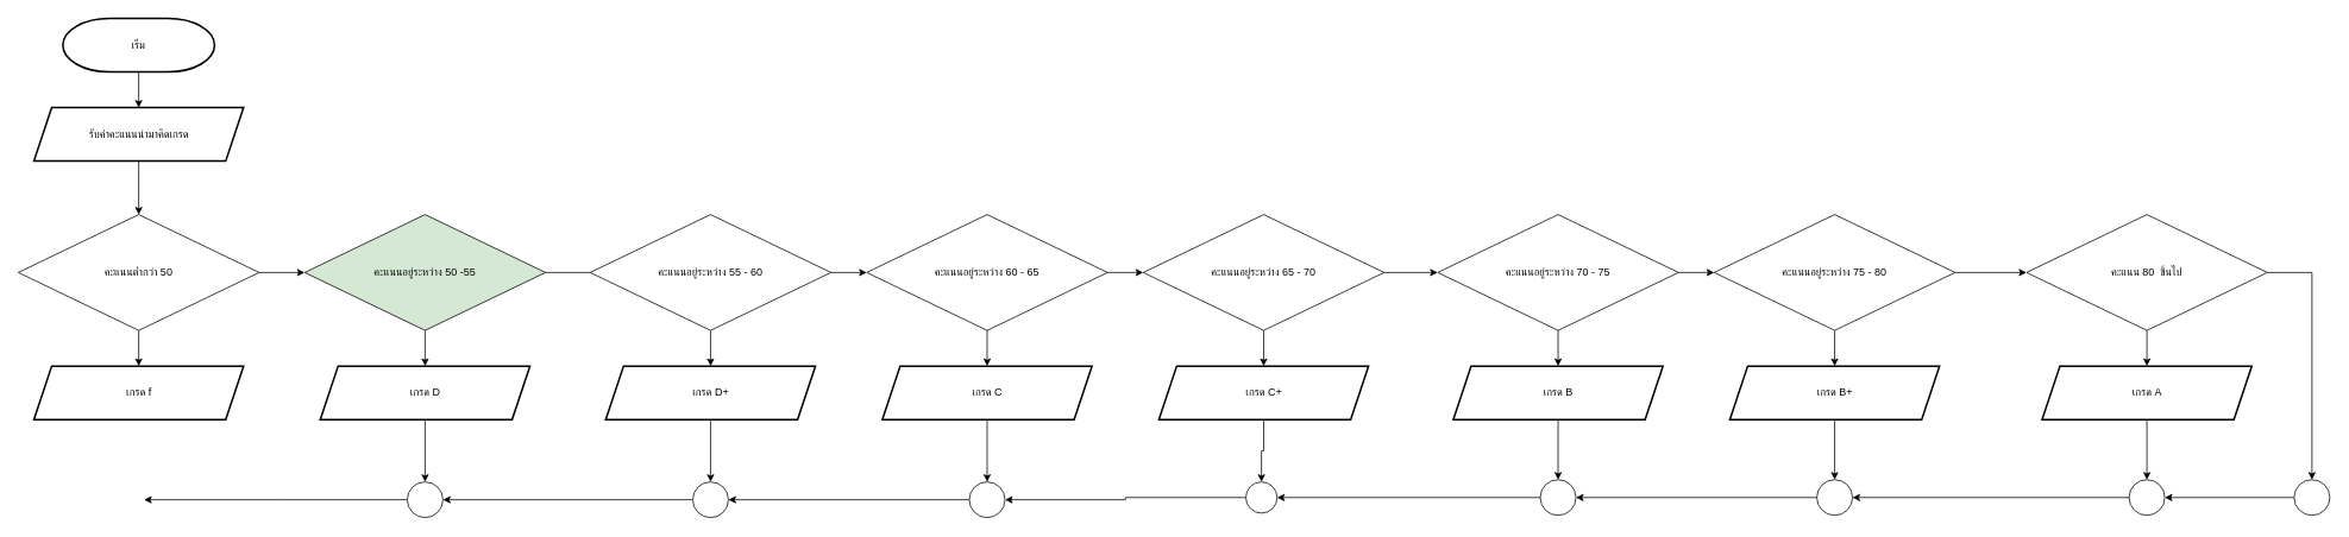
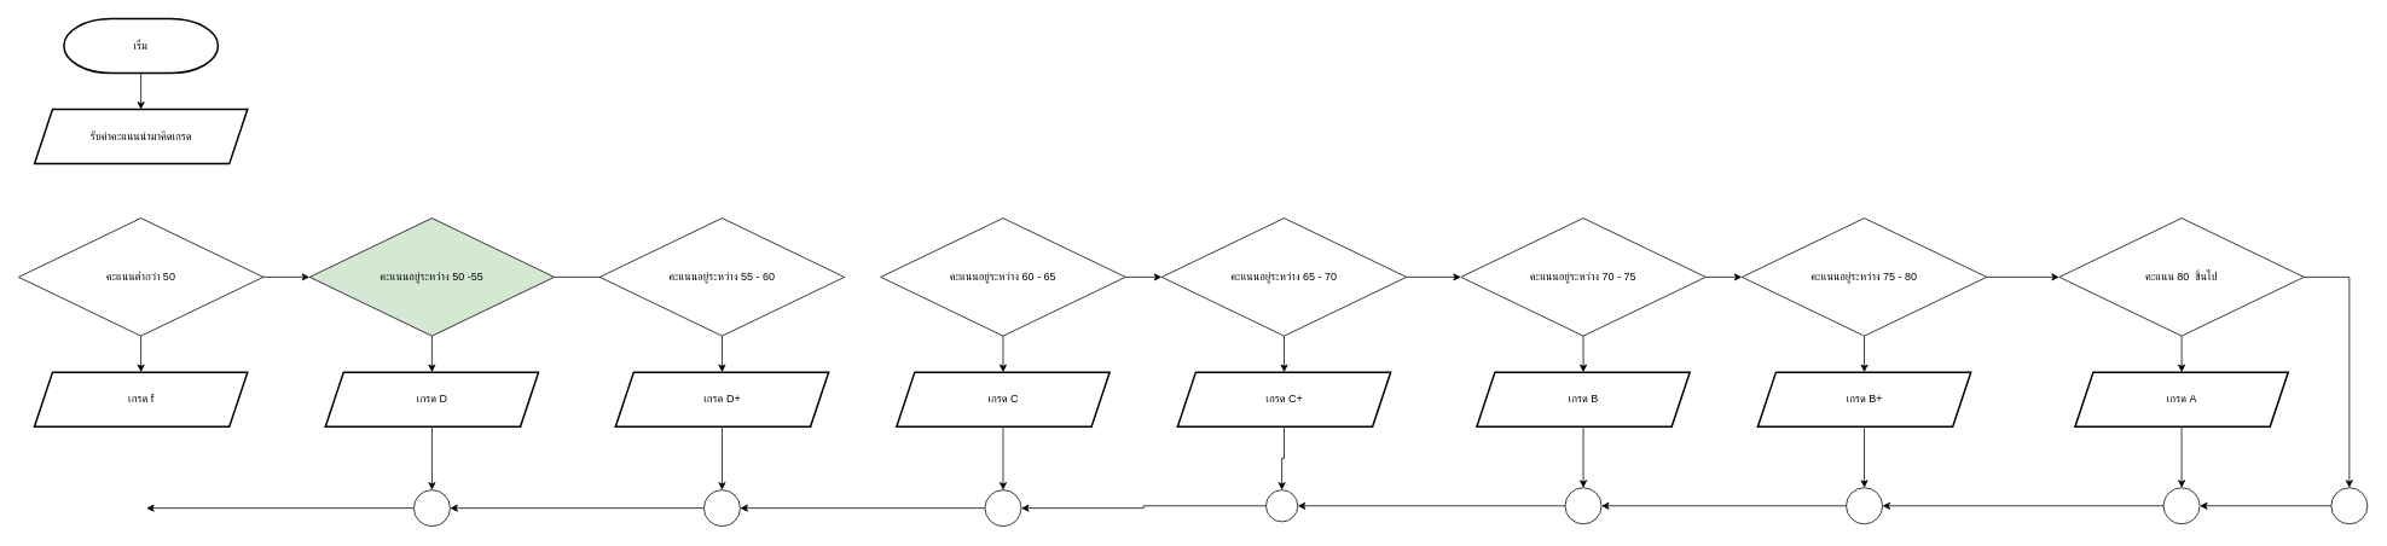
  <mxCell id="0" />
  <mxCell id="1" parent="0" />
  <mxCell id="2" value="" style="edgeStyle=orthogonalEdgeStyle;rounded=0;orthogonalLoop=1;jettySize=auto;html=1;" edge="1" parent="1" source="3" target="5"><mxGeometry relative="1" as="geometry" /></mxCell>
  <mxCell id="3" value="เริ่ม" style="strokeWidth=2;html=1;shape=mxgraph.flowchart.terminator;whiteSpace=wrap;" parent="1" vertex="1"><mxGeometry x="70" y="20" width="170" height="60" as="geometry" /></mxCell>
- <mxCell id="4" value="" style="edgeStyle=orthogonalEdgeStyle;rounded=0;orthogonalLoop=1;jettySize=auto;html=1;" edge="1" parent="1" source="5" target="8"><mxGeometry relative="1" as="geometry" /></mxCell>
  <mxCell id="5" value="รับค่าคะแนนนำมาคิดเกรด" style="shape=parallelogram;perimeter=parallelogramPerimeter;whiteSpace=wrap;html=1;fixedSize=1;strokeWidth=2;" vertex="1" parent="1"><mxGeometry x="37.5" y="120" width="235" height="60" as="geometry" /></mxCell>
  <mxCell id="6" value="" style="edgeStyle=orthogonalEdgeStyle;rounded=0;orthogonalLoop=1;jettySize=auto;html=1;" edge="1" parent="1" source="8" target="9"><mxGeometry relative="1" as="geometry" /></mxCell>
  <mxCell id="7" value="" style="edgeStyle=orthogonalEdgeStyle;rounded=0;orthogonalLoop=1;jettySize=auto;html=1;" edge="1" parent="1" source="8" target="12"><mxGeometry relative="1" as="geometry" /></mxCell>
  <mxCell id="8" value="คะแนนต่ำกว่า 50" style="rhombus;whiteSpace=wrap;html=1;" vertex="1" parent="1"><mxGeometry x="20" y="240" width="270" height="130" as="geometry" /></mxCell>
  <mxCell id="9" value="&lt;div&gt;เกรด f&lt;/div&gt;" style="shape=parallelogram;perimeter=parallelogramPerimeter;whiteSpace=wrap;html=1;fixedSize=1;strokeWidth=2;" vertex="1" parent="1"><mxGeometry x="37.5" y="410" width="235" height="60" as="geometry" /></mxCell>
  <mxCell id="10" value="" style="edgeStyle=orthogonalEdgeStyle;rounded=0;orthogonalLoop=1;jettySize=auto;html=1;" edge="1" parent="1" source="12" target="14"><mxGeometry relative="1" as="geometry" /></mxCell>
  <mxCell id="11" value="" style="edgeStyle=orthogonalEdgeStyle;rounded=0;orthogonalLoop=1;jettySize=auto;html=1;endArrow=none;" edge="1" parent="1" source="12" target="17"><mxGeometry relative="1" as="geometry" /></mxCell>
  <mxCell id="12" value="คะแนนอยู่ระหว่าง 50 -55" style="rhombus;whiteSpace=wrap;html=1;fillColor=#d5e8d4;" vertex="1" parent="1"><mxGeometry x="341" y="240" width="270" height="130" as="geometry" /></mxCell>
  <mxCell id="13" value="" style="edgeStyle=orthogonalEdgeStyle;rounded=0;orthogonalLoop=1;jettySize=auto;html=1;" edge="1" parent="1" source="14" target="46"><mxGeometry relative="1" as="geometry" /></mxCell>
  <mxCell id="14" value="&lt;div&gt;เกรด D&lt;/div&gt;" style="shape=parallelogram;perimeter=parallelogramPerimeter;whiteSpace=wrap;html=1;fixedSize=1;strokeWidth=2;" vertex="1" parent="1"><mxGeometry x="358.5" y="410" width="235" height="60" as="geometry" /></mxCell>
  <mxCell id="15" value="" style="edgeStyle=orthogonalEdgeStyle;rounded=0;orthogonalLoop=1;jettySize=auto;html=1;" edge="1" parent="1" source="17" target="19"><mxGeometry relative="1" as="geometry" /></mxCell>
- <mxCell id="16" value="" style="edgeStyle=orthogonalEdgeStyle;rounded=0;orthogonalLoop=1;jettySize=auto;html=1;" edge="1" parent="1" source="17" target="22"><mxGeometry relative="1" as="geometry" /></mxCell>
  <mxCell id="17" value="คะแนนอยู่ระหว่าง 55 - 60" style="rhombus;whiteSpace=wrap;html=1;" vertex="1" parent="1"><mxGeometry x="661" y="240" width="270" height="130" as="geometry" /></mxCell>
  <mxCell id="18" value="" style="edgeStyle=orthogonalEdgeStyle;rounded=0;orthogonalLoop=1;jettySize=auto;html=1;" edge="1" parent="1" source="19" target="48"><mxGeometry relative="1" as="geometry" /></mxCell>
  <mxCell id="19" value="&lt;div&gt;เกรด D+&lt;/div&gt;" style="shape=parallelogram;perimeter=parallelogramPerimeter;whiteSpace=wrap;html=1;fixedSize=1;strokeWidth=2;" vertex="1" parent="1"><mxGeometry x="678.5" y="410" width="235" height="60" as="geometry" /></mxCell>
  <mxCell id="20" value="" style="edgeStyle=orthogonalEdgeStyle;rounded=0;orthogonalLoop=1;jettySize=auto;html=1;" edge="1" parent="1" source="22" target="24"><mxGeometry relative="1" as="geometry" /></mxCell>
  <mxCell id="21" value="" style="edgeStyle=orthogonalEdgeStyle;rounded=0;orthogonalLoop=1;jettySize=auto;html=1;" edge="1" parent="1" source="22" target="27"><mxGeometry relative="1" as="geometry" /></mxCell>
  <mxCell id="22" value="คะแนนอยู่ระหว่าง 60 - 65" style="rhombus;whiteSpace=wrap;html=1;" vertex="1" parent="1"><mxGeometry x="971" y="240" width="270" height="130" as="geometry" /></mxCell>
  <mxCell id="23" value="" style="edgeStyle=orthogonalEdgeStyle;rounded=0;orthogonalLoop=1;jettySize=auto;html=1;" edge="1" parent="1" source="24" target="50"><mxGeometry relative="1" as="geometry" /></mxCell>
  <mxCell id="24" value="&lt;div&gt;เกรด C&lt;/div&gt;" style="shape=parallelogram;perimeter=parallelogramPerimeter;whiteSpace=wrap;html=1;fixedSize=1;strokeWidth=2;" vertex="1" parent="1"><mxGeometry x="988.5" y="410" width="235" height="60" as="geometry" /></mxCell>
  <mxCell id="25" value="" style="edgeStyle=orthogonalEdgeStyle;rounded=0;orthogonalLoop=1;jettySize=auto;html=1;" edge="1" parent="1" source="27" target="29"><mxGeometry relative="1" as="geometry" /></mxCell>
  <mxCell id="26" value="" style="edgeStyle=orthogonalEdgeStyle;rounded=0;orthogonalLoop=1;jettySize=auto;html=1;" edge="1" parent="1" source="27" target="32"><mxGeometry relative="1" as="geometry" /></mxCell>
  <mxCell id="27" value="คะแนนอยู่ระหว่าง 65 - 70" style="rhombus;whiteSpace=wrap;html=1;" vertex="1" parent="1"><mxGeometry x="1281" y="240" width="270" height="130" as="geometry" /></mxCell>
  <mxCell id="28" value="" style="edgeStyle=orthogonalEdgeStyle;rounded=0;orthogonalLoop=1;jettySize=auto;html=1;" edge="1" parent="1" source="29" target="52"><mxGeometry relative="1" as="geometry" /></mxCell>
  <mxCell id="29" value="&lt;div&gt;เกรด C+&lt;/div&gt;" style="shape=parallelogram;perimeter=parallelogramPerimeter;whiteSpace=wrap;html=1;fixedSize=1;strokeWidth=2;" vertex="1" parent="1"><mxGeometry x="1298.5" y="410" width="235" height="60" as="geometry" /></mxCell>
  <mxCell id="30" value="" style="edgeStyle=orthogonalEdgeStyle;rounded=0;orthogonalLoop=1;jettySize=auto;html=1;" edge="1" parent="1" source="32" target="34"><mxGeometry relative="1" as="geometry" /></mxCell>
  <mxCell id="31" value="" style="edgeStyle=orthogonalEdgeStyle;rounded=0;orthogonalLoop=1;jettySize=auto;html=1;" edge="1" parent="1" source="32" target="37"><mxGeometry relative="1" as="geometry" /></mxCell>
  <mxCell id="32" value="คะแนนอยู่ระหว่าง 70 - 75" style="rhombus;whiteSpace=wrap;html=1;" vertex="1" parent="1"><mxGeometry x="1611" y="240" width="270" height="130" as="geometry" /></mxCell>
  <mxCell id="33" value="" style="edgeStyle=orthogonalEdgeStyle;rounded=0;orthogonalLoop=1;jettySize=auto;html=1;" edge="1" parent="1" source="34" target="54"><mxGeometry relative="1" as="geometry" /></mxCell>
  <mxCell id="34" value="&lt;div&gt;เกรด B&lt;/div&gt;" style="shape=parallelogram;perimeter=parallelogramPerimeter;whiteSpace=wrap;html=1;fixedSize=1;strokeWidth=2;" vertex="1" parent="1"><mxGeometry x="1628.5" y="410" width="235" height="60" as="geometry" /></mxCell>
  <mxCell id="35" value="" style="edgeStyle=orthogonalEdgeStyle;rounded=0;orthogonalLoop=1;jettySize=auto;html=1;" edge="1" parent="1" source="37" target="39"><mxGeometry relative="1" as="geometry" /></mxCell>
  <mxCell id="36" value="" style="edgeStyle=orthogonalEdgeStyle;rounded=0;orthogonalLoop=1;jettySize=auto;html=1;" edge="1" parent="1" source="37" target="42"><mxGeometry relative="1" as="geometry" /></mxCell>
  <mxCell id="37" value="คะแนนอยู่ระหว่าง 75 - 80" style="rhombus;whiteSpace=wrap;html=1;" vertex="1" parent="1"><mxGeometry x="1921" y="240" width="270" height="130" as="geometry" /></mxCell>
  <mxCell id="38" value="" style="edgeStyle=orthogonalEdgeStyle;rounded=0;orthogonalLoop=1;jettySize=auto;html=1;" edge="1" parent="1" source="39" target="56"><mxGeometry relative="1" as="geometry" /></mxCell>
  <mxCell id="39" value="&lt;div&gt;เกรด B+&lt;/div&gt;" style="shape=parallelogram;perimeter=parallelogramPerimeter;whiteSpace=wrap;html=1;fixedSize=1;strokeWidth=2;" vertex="1" parent="1"><mxGeometry x="1938.5" y="410" width="235" height="60" as="geometry" /></mxCell>
  <mxCell id="40" value="" style="edgeStyle=orthogonalEdgeStyle;rounded=0;orthogonalLoop=1;jettySize=auto;html=1;" edge="1" parent="1" source="42" target="44"><mxGeometry relative="1" as="geometry" /></mxCell>
  <mxCell id="41" style="edgeStyle=orthogonalEdgeStyle;rounded=0;orthogonalLoop=1;jettySize=auto;html=1;entryX=0.5;entryY=0;entryDx=0;entryDy=0;" edge="1" parent="1" source="42" target="60"><mxGeometry relative="1" as="geometry" /></mxCell>
  <mxCell id="42" value="คะแนน 80&amp;nbsp; ขึ้นไป" style="rhombus;whiteSpace=wrap;html=1;" vertex="1" parent="1"><mxGeometry x="2271" y="240" width="270" height="130" as="geometry" /></mxCell>
  <mxCell id="43" value="" style="edgeStyle=orthogonalEdgeStyle;rounded=0;orthogonalLoop=1;jettySize=auto;html=1;" edge="1" parent="1" source="44" target="58"><mxGeometry relative="1" as="geometry" /></mxCell>
  <mxCell id="44" value="&lt;div&gt;เกรด A&lt;/div&gt;" style="shape=parallelogram;perimeter=parallelogramPerimeter;whiteSpace=wrap;html=1;fixedSize=1;strokeWidth=2;" vertex="1" parent="1"><mxGeometry x="2288.5" y="410" width="235" height="60" as="geometry" /></mxCell>
  <mxCell id="45" style="edgeStyle=orthogonalEdgeStyle;rounded=0;orthogonalLoop=1;jettySize=auto;html=1;" edge="1" parent="1" source="46"><mxGeometry relative="1" as="geometry"><mxPoint x="161" y="560" as="targetPoint" /></mxGeometry></mxCell>
  <mxCell id="46" value="" style="ellipse;whiteSpace=wrap;html=1;aspect=fixed;" vertex="1" parent="1"><mxGeometry x="456" y="540" width="40" height="40" as="geometry" /></mxCell>
  <mxCell id="47" style="edgeStyle=orthogonalEdgeStyle;rounded=0;orthogonalLoop=1;jettySize=auto;html=1;entryX=1;entryY=0.5;entryDx=0;entryDy=0;" edge="1" parent="1" source="48" target="46"><mxGeometry relative="1" as="geometry" /></mxCell>
  <mxCell id="48" value="" style="ellipse;whiteSpace=wrap;html=1;aspect=fixed;" vertex="1" parent="1"><mxGeometry x="776" y="540" width="40" height="40" as="geometry" /></mxCell>
  <mxCell id="49" style="edgeStyle=orthogonalEdgeStyle;rounded=0;orthogonalLoop=1;jettySize=auto;html=1;entryX=1;entryY=0.5;entryDx=0;entryDy=0;" edge="1" parent="1" source="50" target="48"><mxGeometry relative="1" as="geometry" /></mxCell>
  <mxCell id="50" value="" style="ellipse;whiteSpace=wrap;html=1;aspect=fixed;" vertex="1" parent="1"><mxGeometry x="1086" y="540" width="40" height="40" as="geometry" /></mxCell>
  <mxCell id="51" style="edgeStyle=orthogonalEdgeStyle;rounded=0;orthogonalLoop=1;jettySize=auto;html=1;entryX=1;entryY=0.5;entryDx=0;entryDy=0;" edge="1" parent="1" source="52" target="50"><mxGeometry relative="1" as="geometry" /></mxCell>
  <mxCell id="52" value="" style="ellipse;whiteSpace=wrap;html=1;aspect=fixed;" vertex="1" parent="1"><mxGeometry x="1396" y="540" width="35" height="35" as="geometry" /></mxCell>
  <mxCell id="53" style="edgeStyle=orthogonalEdgeStyle;rounded=0;orthogonalLoop=1;jettySize=auto;html=1;entryX=1;entryY=0.5;entryDx=0;entryDy=0;" edge="1" parent="1" source="54" target="52"><mxGeometry relative="1" as="geometry" /></mxCell>
  <mxCell id="54" value="" style="ellipse;whiteSpace=wrap;html=1;aspect=fixed;" vertex="1" parent="1"><mxGeometry x="1726" y="537.5" width="40" height="40" as="geometry" /></mxCell>
  <mxCell id="55" style="edgeStyle=orthogonalEdgeStyle;rounded=0;orthogonalLoop=1;jettySize=auto;html=1;entryX=1;entryY=0.5;entryDx=0;entryDy=0;" edge="1" parent="1" source="56" target="54"><mxGeometry relative="1" as="geometry" /></mxCell>
  <mxCell id="56" value="" style="ellipse;whiteSpace=wrap;html=1;aspect=fixed;" vertex="1" parent="1"><mxGeometry x="2036" y="537.5" width="40" height="40" as="geometry" /></mxCell>
  <mxCell id="57" style="edgeStyle=orthogonalEdgeStyle;rounded=0;orthogonalLoop=1;jettySize=auto;html=1;entryX=1;entryY=0.5;entryDx=0;entryDy=0;" edge="1" parent="1" source="58" target="56"><mxGeometry relative="1" as="geometry" /></mxCell>
  <mxCell id="58" value="" style="ellipse;whiteSpace=wrap;html=1;aspect=fixed;" vertex="1" parent="1"><mxGeometry x="2386" y="537.5" width="40" height="40" as="geometry" /></mxCell>
  <mxCell id="59" style="edgeStyle=orthogonalEdgeStyle;rounded=0;orthogonalLoop=1;jettySize=auto;html=1;entryX=1;entryY=0.5;entryDx=0;entryDy=0;" edge="1" parent="1" source="60" target="58"><mxGeometry relative="1" as="geometry" /></mxCell>
  <mxCell id="60" value="" style="ellipse;whiteSpace=wrap;html=1;aspect=fixed;" vertex="1" parent="1"><mxGeometry x="2571" y="537.5" width="40" height="40" as="geometry" /></mxCell>
